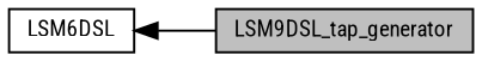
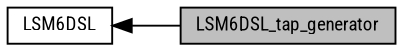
  digraph {
    rankdir=LR
    fontname="Roboto Condensed"
    node [color=black fontname="Roboto Condensed" fontsize=10 shape=box style=filled]
    n1 [fillcolor=white height=0.2 label=LSM6DSL width=0.4]
-   n2 [fillcolor=grey75 fontcolor=black height=0.2 label=LSM9DSL_tap_generator width=0.4]
+   n2 [fillcolor=grey75 fontcolor=black height=0.2 label=LSM6DSL_tap_generator width=0.4]
    n1 -> n2 [dir=back fontname="Roboto Condensed" fontsize=10 labelfontname=Helvetica labelfontsize=10 shape=plaintext style=solid]
  }
